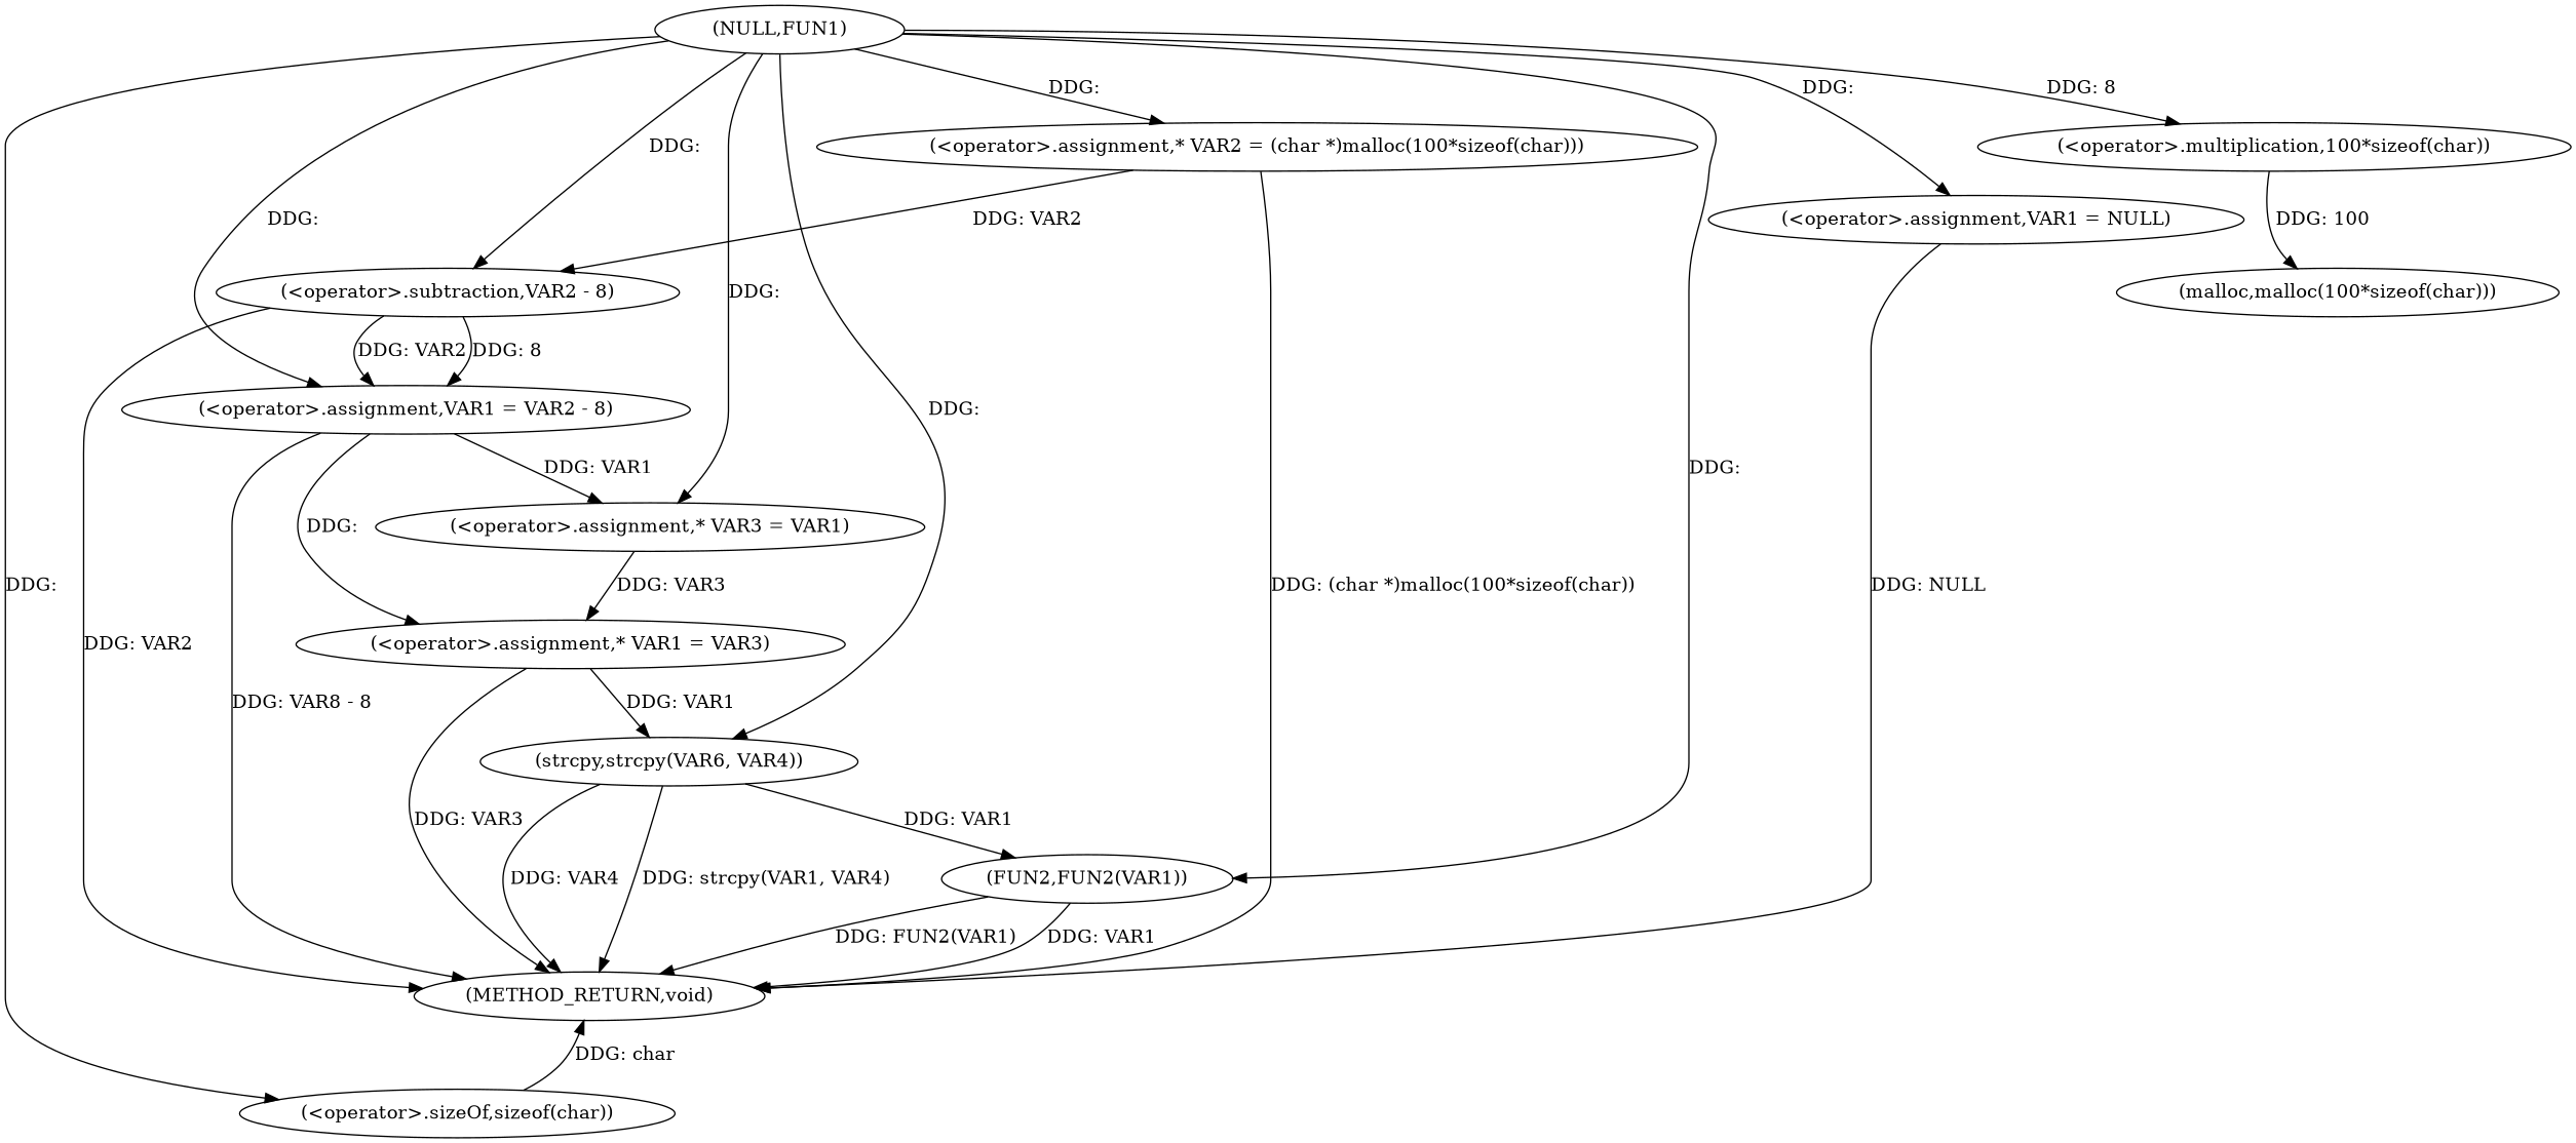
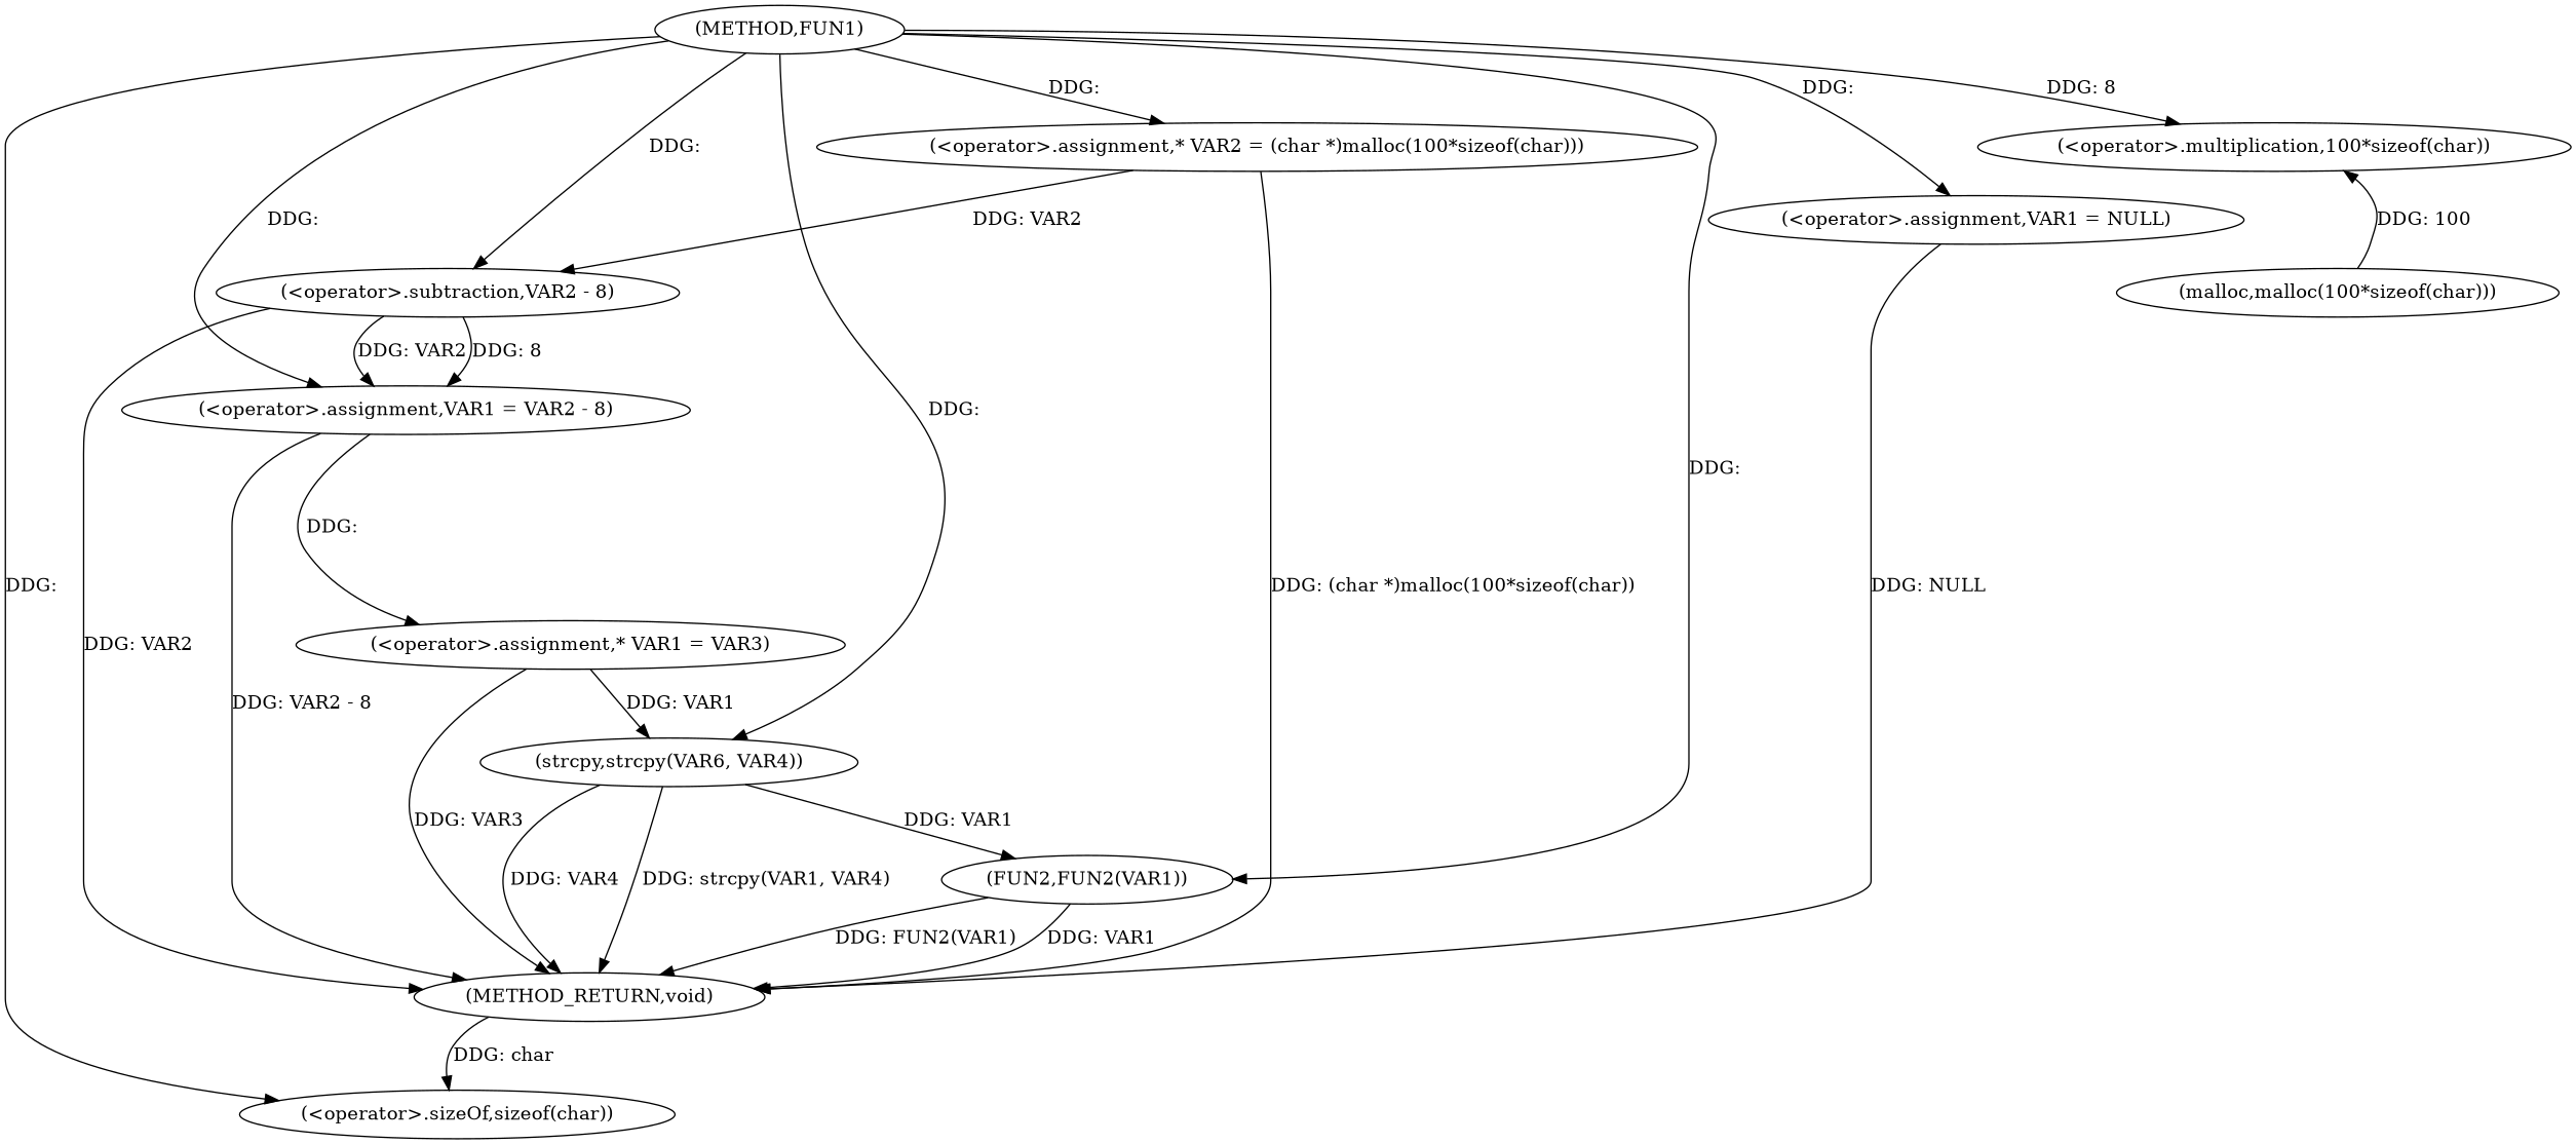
  digraph {
-   n1 [label="(NULL,FUN1)"]
+   n1 [label="(METHOD,FUN1)"]
    n2 [label="(<operator>.assignment,VAR1 = NULL)"]
    n3 [label="(<operator>.assignment,* VAR2 = (char *)malloc(100*sizeof(char)))"]
    n4 [label="(<operator>.multiplication,100*sizeof(char))"]
    n5 [label="(<operator>.sizeOf,sizeof(char))"]
    n6 [label="(<operator>.assignment,VAR1 = VAR2 - 8)"]
    n7 [label="(<operator>.subtraction,VAR2 - 8)"]
-   n8 [label="(<operator>.assignment,* VAR3 = VAR1)"]
    n9 [label="(strcpy,strcpy(VAR6, VAR4))"]
    n10 [label="(FUN2,FUN2(VAR1))"]
    n11 [label="(METHOD_RETURN,void)"]
    n12 [label="(malloc,malloc(100*sizeof(char)))"]
    n13 [label="(<operator>.assignment,* VAR1 = VAR3)"]
    n1 -> n2 [label="DDG: "]
    n1 -> n3 [label="DDG: "]
    n1 -> n4 [label="DDG: 8"]
    n1 -> n5 [label="DDG: "]
    n1 -> n6 [label="DDG: "]
    n1 -> n7 [label="DDG: "]
-   n1 -> n8 [label="DDG: "]
    n1 -> n9 [label="DDG: "]
    n1 -> n10 [label="DDG: "]
    n2 -> n11 [label="DDG: NULL"]
    n3 -> n7 [label="DDG: VAR2"]
    n3 -> n11 [label="DDG: (char *)malloc(100*sizeof(char))"]
-   n4 -> n12 [label="DDG: 100"]
-   n5 -> n11 [label="DDG: char"]
-   n6 -> n8 [label="DDG: VAR1"]
-   n6 -> n11 [label="DDG: VAR8 - 8"]
+   n12 -> n4 [label="DDG: 100"]
+   n11 -> n5 [label="DDG: char"]
+   n6 -> n11 [label="DDG: VAR2 - 8"]
    n6 -> n13 [label="DDG: "]
    n7 -> n6 [label="DDG: VAR2"]
    n7 -> n6 [label="DDG: 8"]
    n7 -> n11 [label="DDG: VAR2"]
-   n8 -> n13 [label="DDG: VAR3"]
    n9 -> n10 [label="DDG: VAR1"]
    n9 -> n11 [label="DDG: strcpy(VAR1, VAR4)"]
    n9 -> n11 [label="DDG: VAR4"]
    n10 -> n11 [label="DDG: FUN2(VAR1)"]
    n10 -> n11 [label="DDG: VAR1"]
    n13 -> n9 [label="DDG: VAR1"]
    n13 -> n11 [label="DDG: VAR3"]
  }
